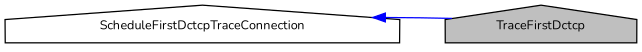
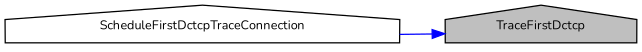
  digraph {
    rankdir=RL
    fontname=Nunito
    node [color=black fontname=Nunito fontsize=10 shape=house style=filled]
    n1 [fillcolor=grey75 fontcolor=black height=0.2 label=TraceFirstDctcp width=0.4]
    n2 [fillcolor=white height=0.2 label=ScheduleFirstDctcpTraceConnection width=0.4]
-   n2 -> n1 [color=blue dir=back fontname=Nunito fontsize=10 labelfontname=Helvetica labelfontsize=10 style=solid]
+   n1 -> n2 [color=blue dir=back fontname=Nunito fontsize=10 labelfontname=Helvetica labelfontsize=10 style=solid]
  }
